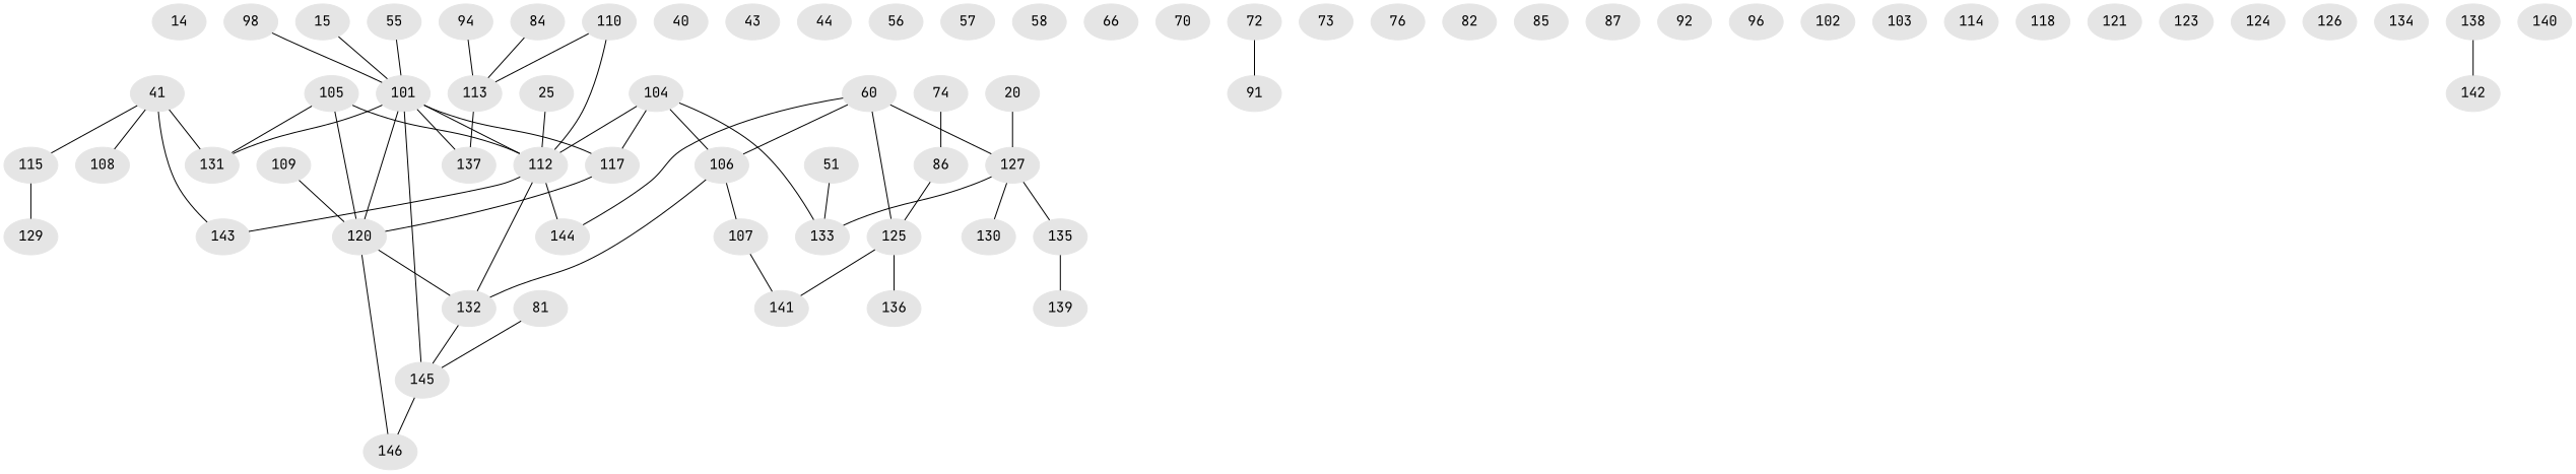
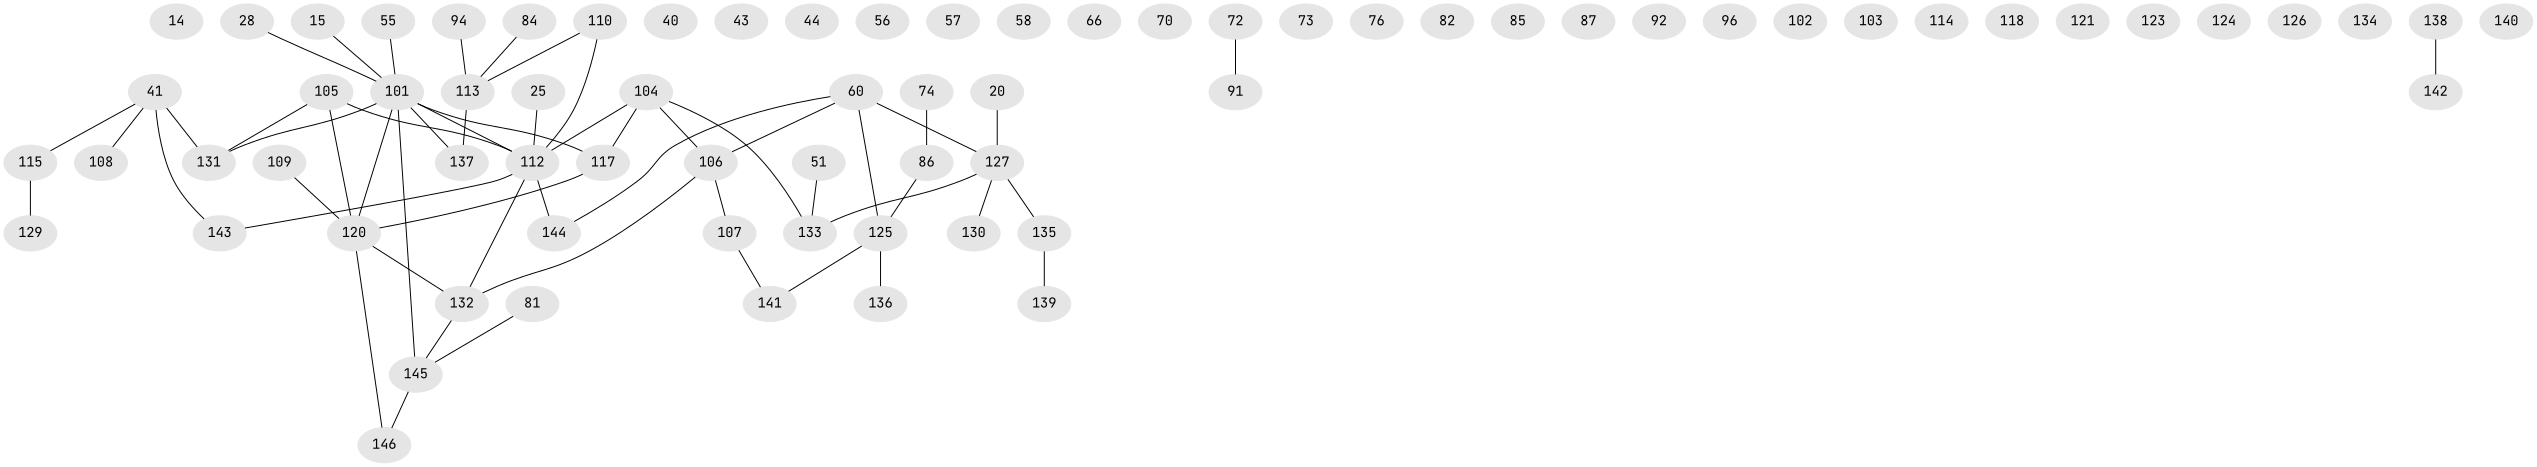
  graph {
    fontname="JetBrains Mono"
    node [color=gray90 fontname="JetBrains Mono" style=filled]
    edge [fontname="JetBrains Mono"]
    14
    101 [super="+23+6+28"]
    112 [super="+9+59+69"]
    131 [super="+54"]
    145
    117
    120 [super="+19+77"]
    137 [super="+17+30+64+67"]
    15
    127 [super="+46+10"]
    133 [super="+62+128+116"]
    130 [super="+65"]
    135
    20
    143
    144 [super="+119"]
    132 [super="+122"]
    25
    40
    41
    108
    115 [super="+45+63+89"]
    129 [super="+68"]
    43
    44
    51
    55
    56
    57
    58
    106 [super="+42+71"]
    107
    60
    125 [super="+26+22+34+75+79"]
    141
    136
    66
    70
    72 [super="+8+39+50+53"]
    91
    73
    74
    86
    76
    81 [super="+1"]
    146 [super="+4"]
    82
    113 [super="+2+78+83+93"]
    84
    85
    87 [super="+33"]
    92
    94
    96
-   98
+   98 [label=28]
    102
    103
    104 [super="+21+52"]
    105
    109
    110
    114
    118
    121
    123
    124
    126
    139
    134 [super="+49"]
    138 [super="+11"]
    142
    140
    101 -- 112 [weight=2]
    101 -- 131
    101 -- 145
    101 -- 117
    101 -- 120
    101 -- 137
    112 -- 143
    112 -- 144
    112 -- 132 [weight=2]
    145 -- 146
    117 -- 120
    120 -- 132 [weight=2]
    120 -- 146
    15 -- 101
    127 -- 133 [weight=2]
    127 -- 130
    127 -- 135
    135 -- 139
    20 -- 127
    132 -- 145
    25 -- 112
    41 -- 131 [weight=2]
    41 -- 143
    41 -- 108
    41 -- 115
    115 -- 129
    51 -- 133
    55 -- 101
    106 -- 132
    106 -- 107
    107 -- 141
    60 -- 127 [weight=2]
    60 -- 144
    60 -- 106
    60 -- 125
    125 -- 141
    125 -- 136
    72 -- 91
    74 -- 86
    86 -- 125
    81 -- 145
    113 -- 137
    84 -- 113
    94 -- 113
    98 -- 101
    104 -- 112 [weight=2]
    104 -- 117 [weight=2]
    104 -- 133 [weight=2]
    104 -- 106
    105 -- 112
    105 -- 131
    105 -- 120
    109 -- 120
    110 -- 112
    110 -- 113 [weight=2]
    138 -- 142
  }
